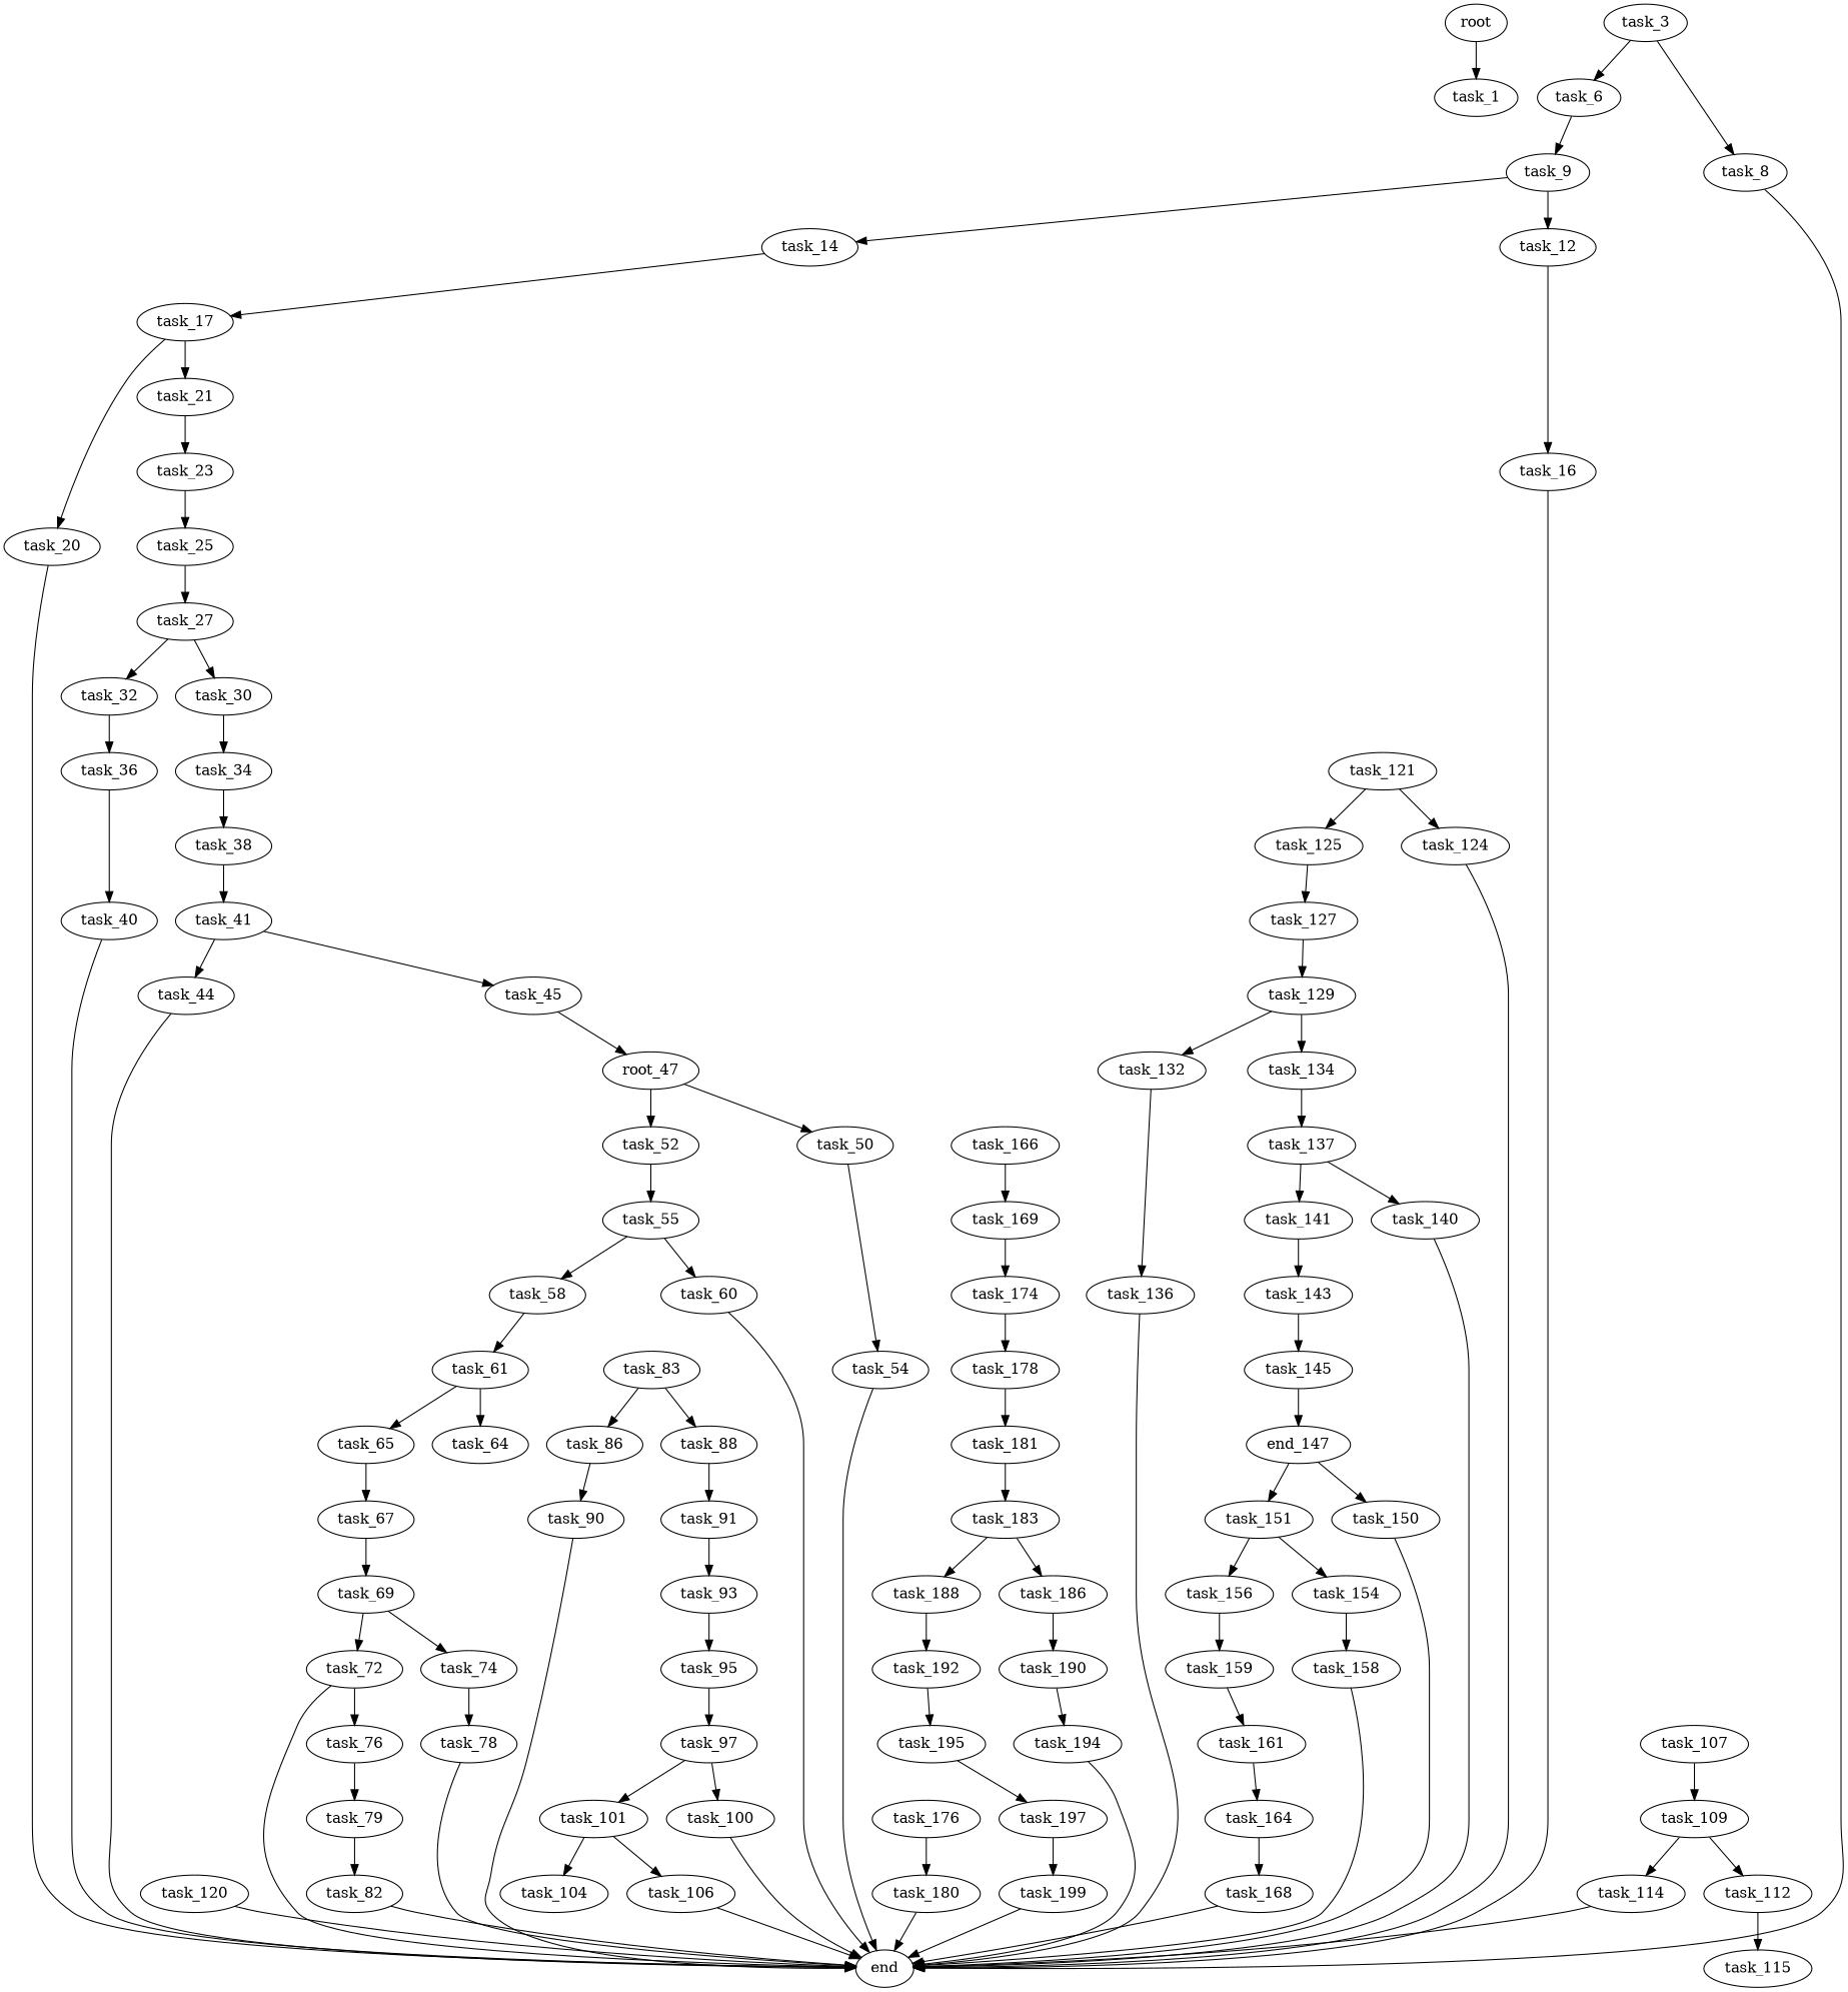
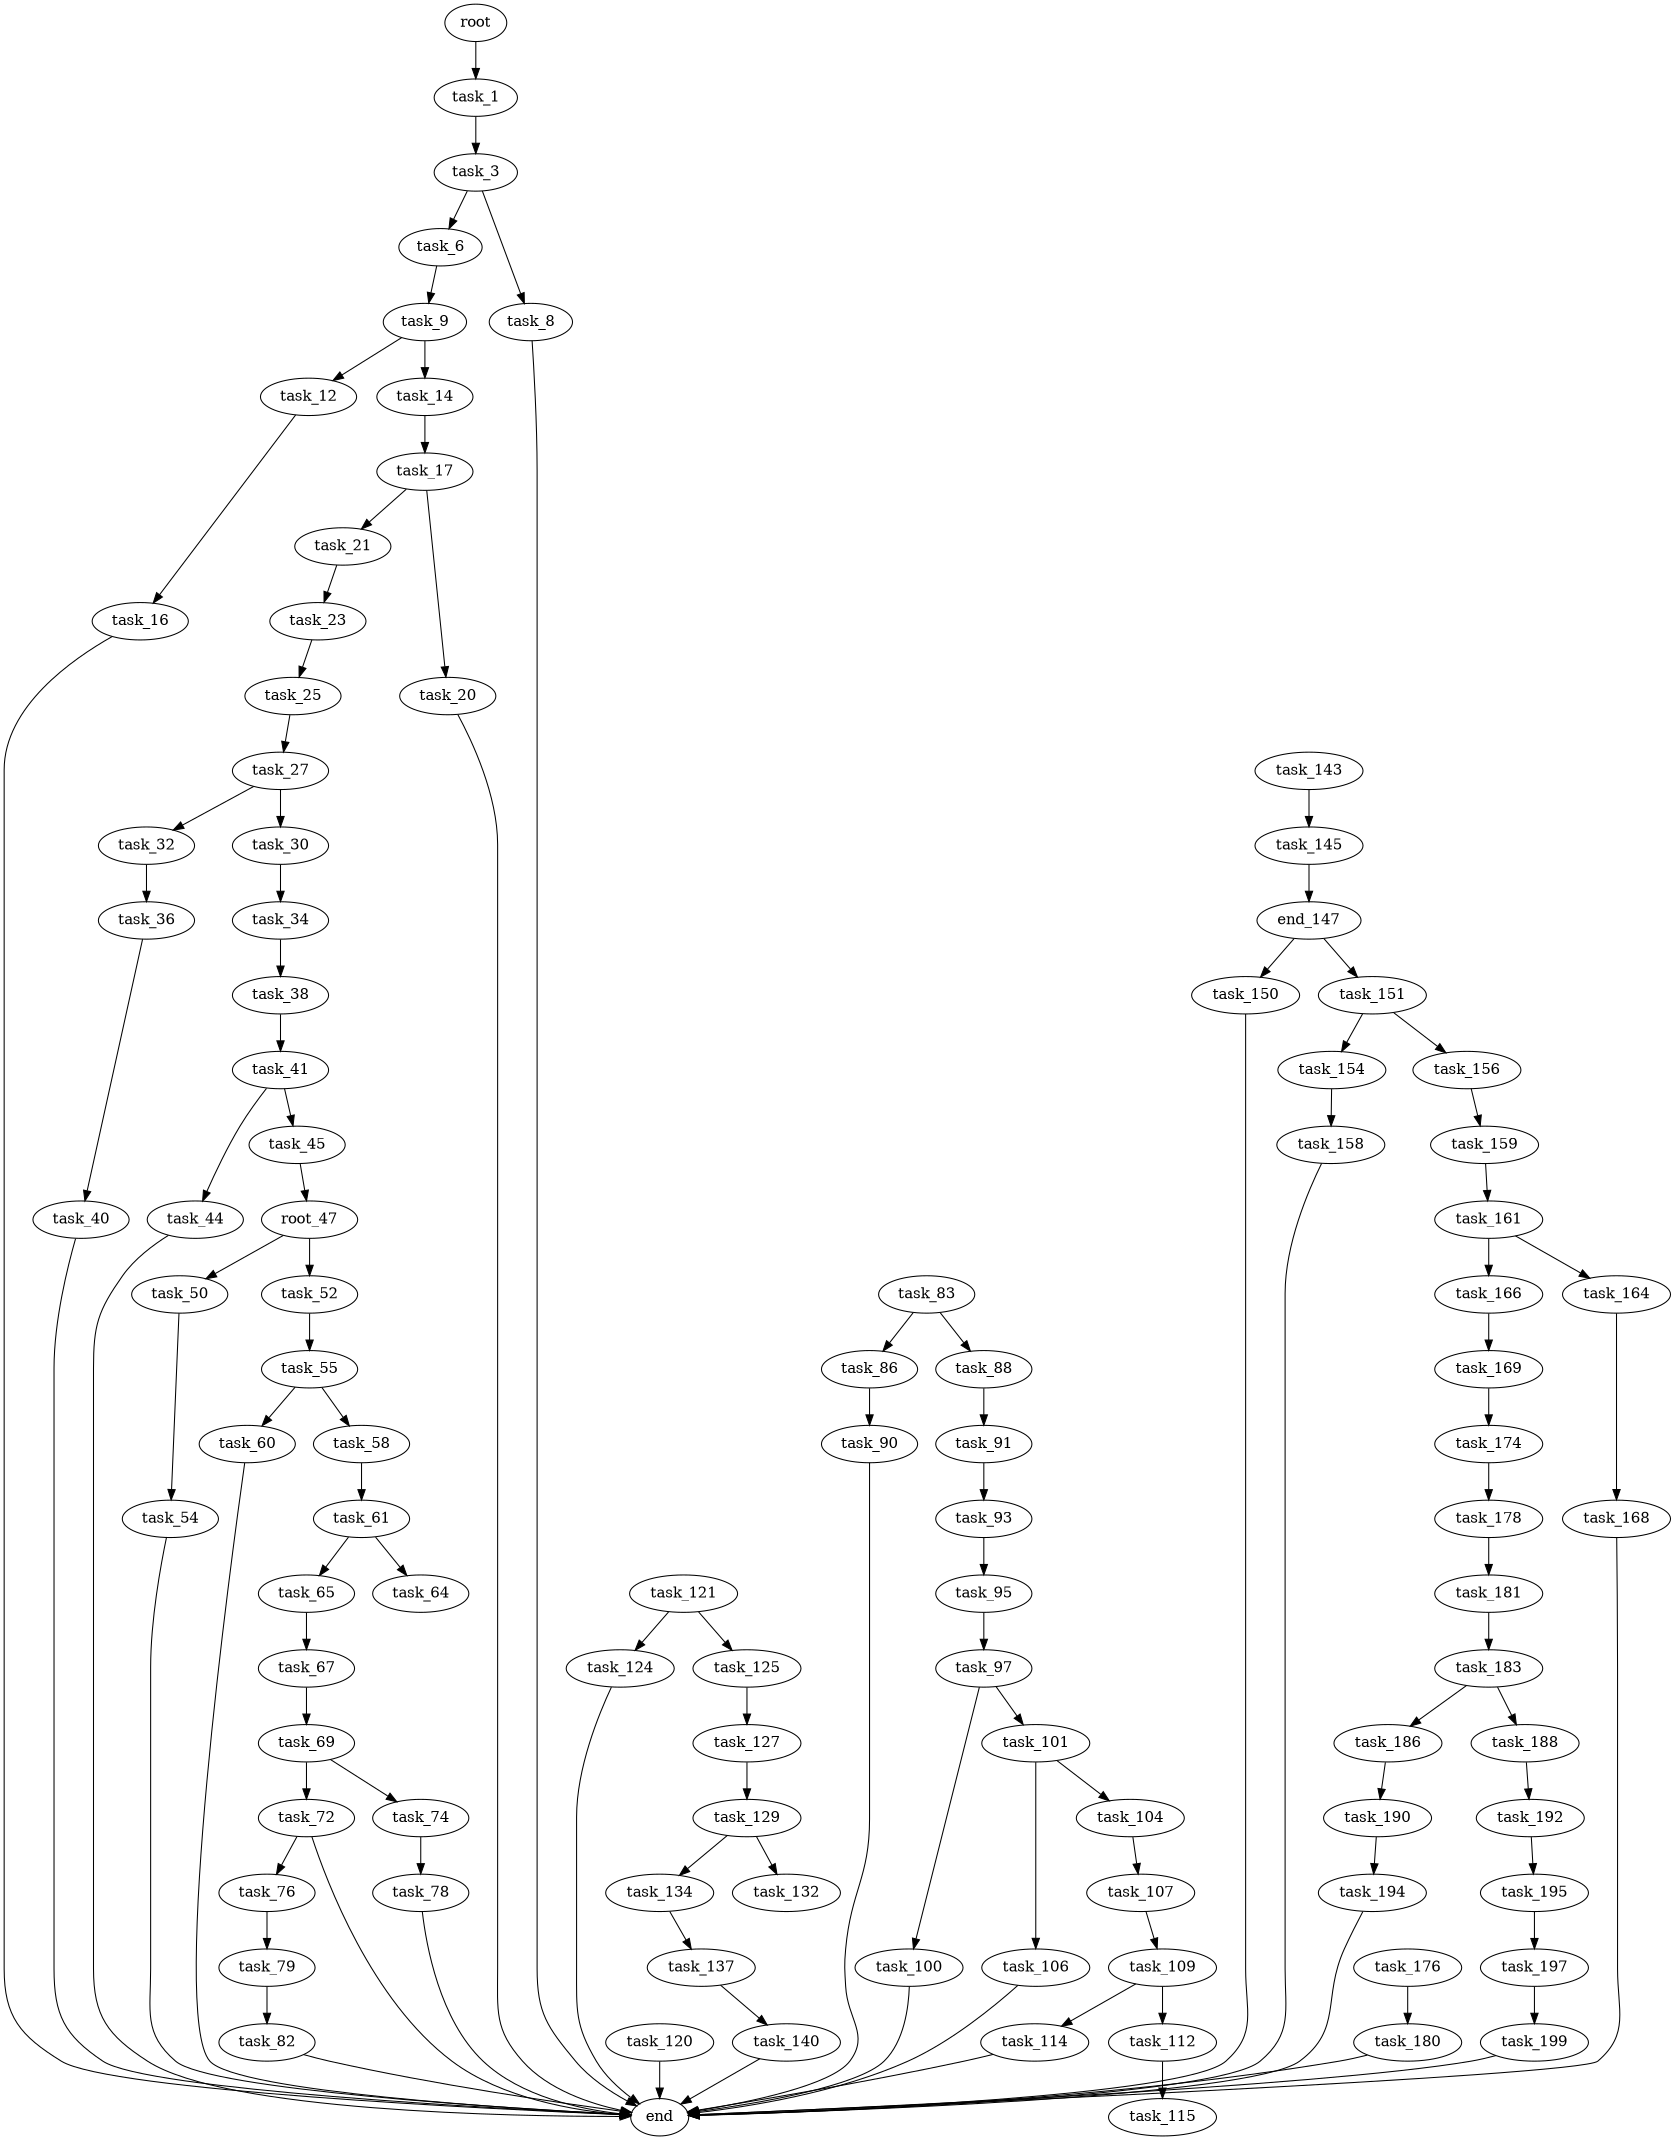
  digraph {
    fontname="DejaVu Serif"
    node [fontname="DejaVu Serif"]
    edge [fontname="DejaVu Serif"]
    root
    task_1
    task_3
    task_6
    task_8
    task_9
    end
    task_12
    task_14
    task_16
    task_17
    task_20
    task_21
    task_23
    task_25
    task_27
    task_30
    task_32
    task_34
    task_36
    task_38
    task_40
    task_41
    task_44
    task_45
    n26 [label=root_47]
    task_50
    task_52
    task_54
    task_55
    task_58
    task_60
    task_61
    task_64
    task_65
    task_67
    task_69
    task_72
    task_74
    task_76
    task_78
    task_79
    task_82
    task_83
    task_86
    task_88
    task_90
    task_91
    task_93
    task_95
    task_97
    task_100
    task_101
    task_104
    task_106
    task_107
    task_109
    task_112
    task_114
    task_115
    task_120
    task_121
    task_124
    task_125
    task_127
    task_129
    task_132
    task_134
-   task_136
    task_137
    task_140
-   task_141
    task_143
    task_145
    n75 [label=end_147]
    task_150
    task_151
    task_154
    task_156
    task_158
    task_159
    task_161
    task_164
    task_166
    task_168
    task_169
    task_174
    task_178
    task_176
    task_180
    task_181
    task_183
    task_186
    task_188
    task_190
    task_192
    task_194
    task_195
    task_197
    task_199
    root -> task_1
+   task_1 -> task_3
    task_3 -> task_6
    task_3 -> task_8
    task_6 -> task_9
    task_8 -> end
    task_9 -> task_12
    task_9 -> task_14
    task_12 -> task_16
    task_14 -> task_17
    task_16 -> end
    task_17 -> task_20
    task_17 -> task_21
    task_20 -> end
    task_21 -> task_23
    task_23 -> task_25
    task_25 -> task_27
    task_27 -> task_30
    task_27 -> task_32
    task_30 -> task_34
    task_32 -> task_36
    task_34 -> task_38
    task_36 -> task_40
    task_38 -> task_41
    task_40 -> end
    task_41 -> task_44
    task_41 -> task_45
    task_44 -> end
    task_45 -> n26
    n26 -> task_50
    n26 -> task_52
    task_50 -> task_54
    task_52 -> task_55
    task_54 -> end
    task_55 -> task_58
    task_55 -> task_60
    task_58 -> task_61
    task_60 -> end
    task_61 -> task_64
    task_61 -> task_65
    task_65 -> task_67
    task_67 -> task_69
    task_69 -> task_72
    task_69 -> task_74
    task_72 -> end
    task_72 -> task_76
    task_74 -> task_78
    task_76 -> task_79
    task_78 -> end
    task_79 -> task_82
    task_82 -> end
    task_83 -> task_86
    task_83 -> task_88
    task_86 -> task_90
    task_88 -> task_91
    task_90 -> end
    task_91 -> task_93
    task_93 -> task_95
    task_95 -> task_97
    task_97 -> task_100
    task_97 -> task_101
    task_100 -> end
    task_101 -> task_104
    task_101 -> task_106
+   task_104 -> task_107
    task_106 -> end
    task_107 -> task_109
    task_109 -> task_112
    task_109 -> task_114
    task_112 -> task_115
    task_114 -> end
    task_120 -> end
    task_121 -> task_124
    task_121 -> task_125
    task_124 -> end
    task_125 -> task_127
    task_127 -> task_129
    task_129 -> task_132
    task_129 -> task_134
-   task_132 -> task_136
    task_134 -> task_137
-   task_136 -> end
    task_137 -> task_140
-   task_137 -> task_141
    task_140 -> end
-   task_141 -> task_143
    task_143 -> task_145
    task_145 -> n75
    n75 -> task_150
    n75 -> task_151
    task_150 -> end
    task_151 -> task_154
    task_151 -> task_156
    task_154 -> task_158
    task_156 -> task_159
    task_158 -> end
    task_159 -> task_161
    task_161 -> task_164
+   task_161 -> task_166
    task_164 -> task_168
    task_166 -> task_169
    task_168 -> end
    task_169 -> task_174
    task_174 -> task_178
    task_178 -> task_181
    task_176 -> task_180
    task_180 -> end
    task_181 -> task_183
    task_183 -> task_186
    task_183 -> task_188
    task_186 -> task_190
    task_188 -> task_192
    task_190 -> task_194
    task_192 -> task_195
    task_194 -> end
    task_195 -> task_197
    task_197 -> task_199
    task_199 -> end
  }
